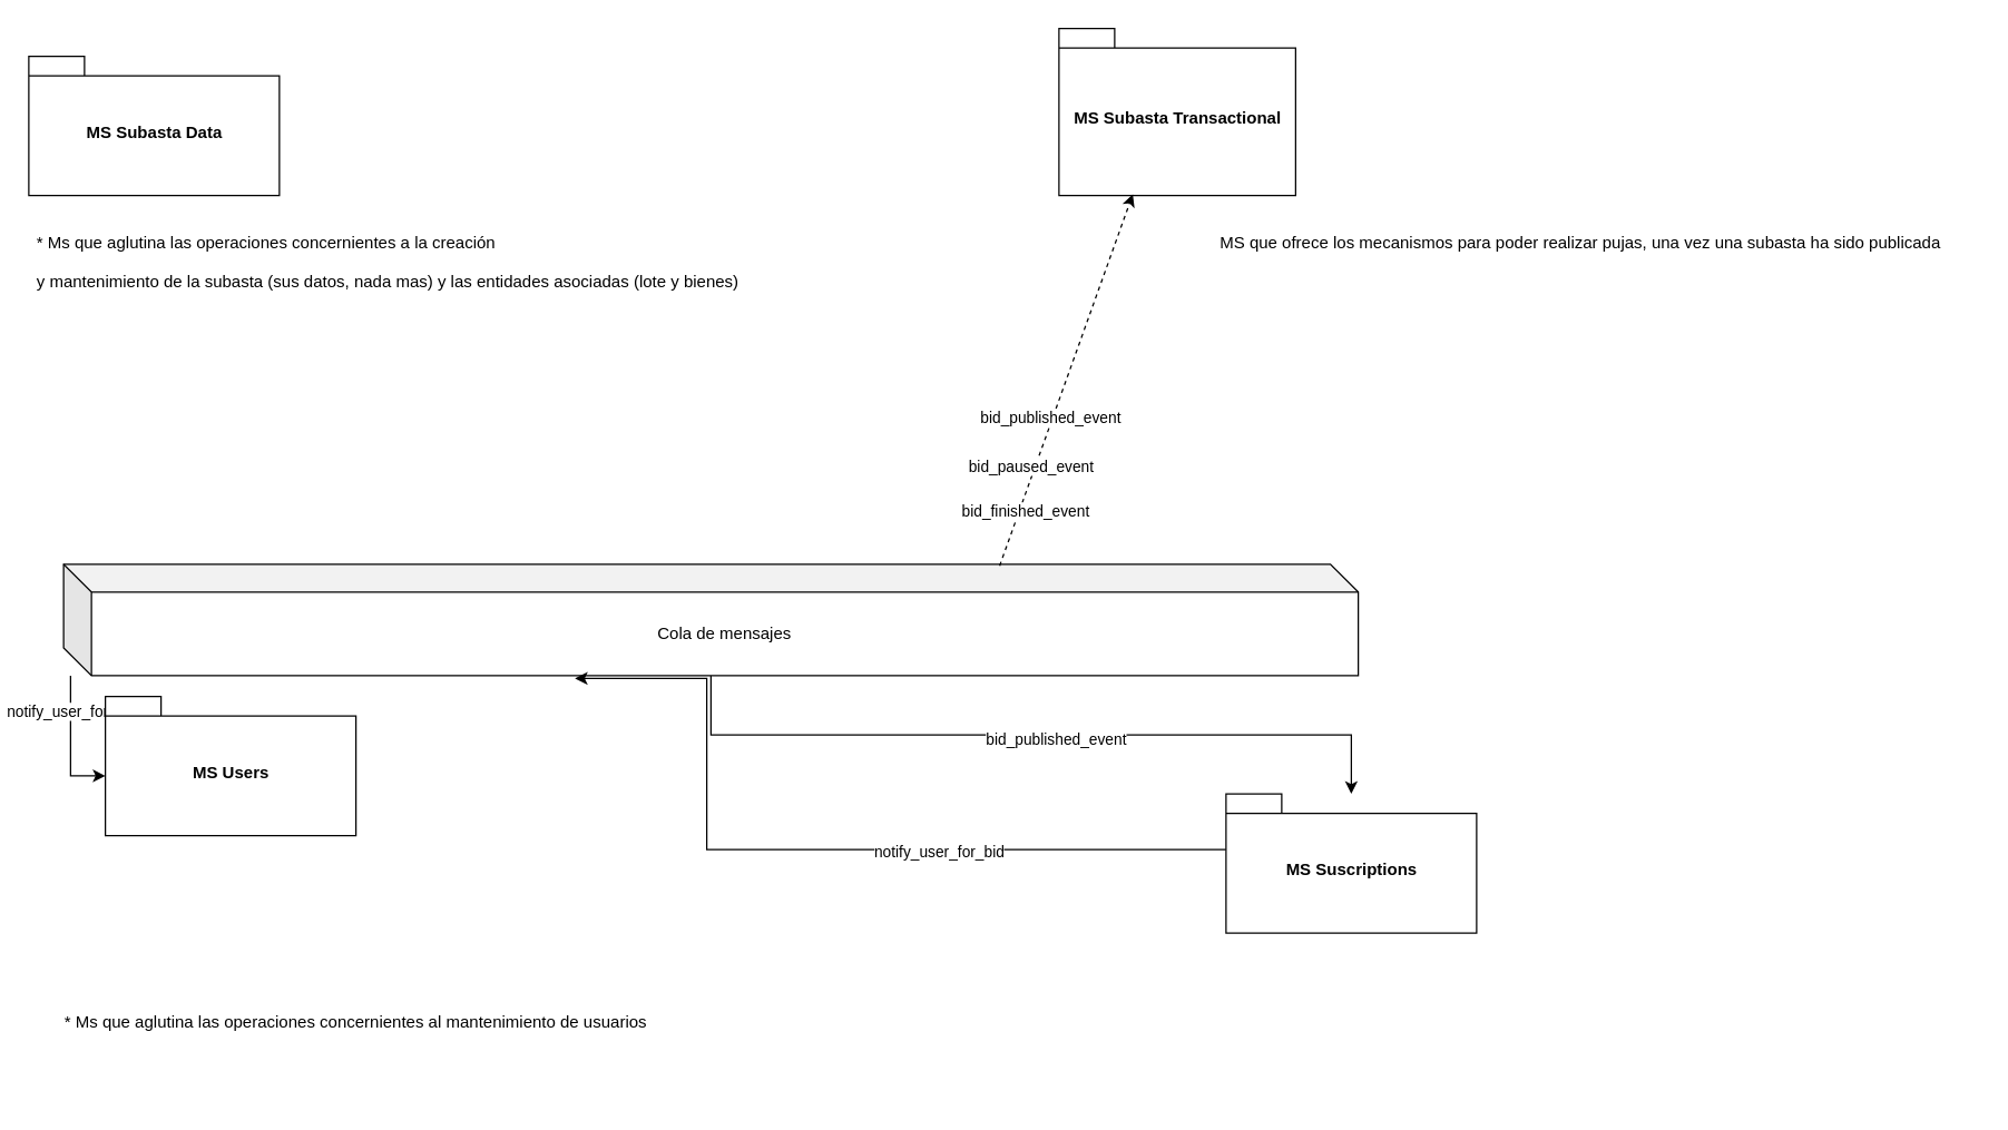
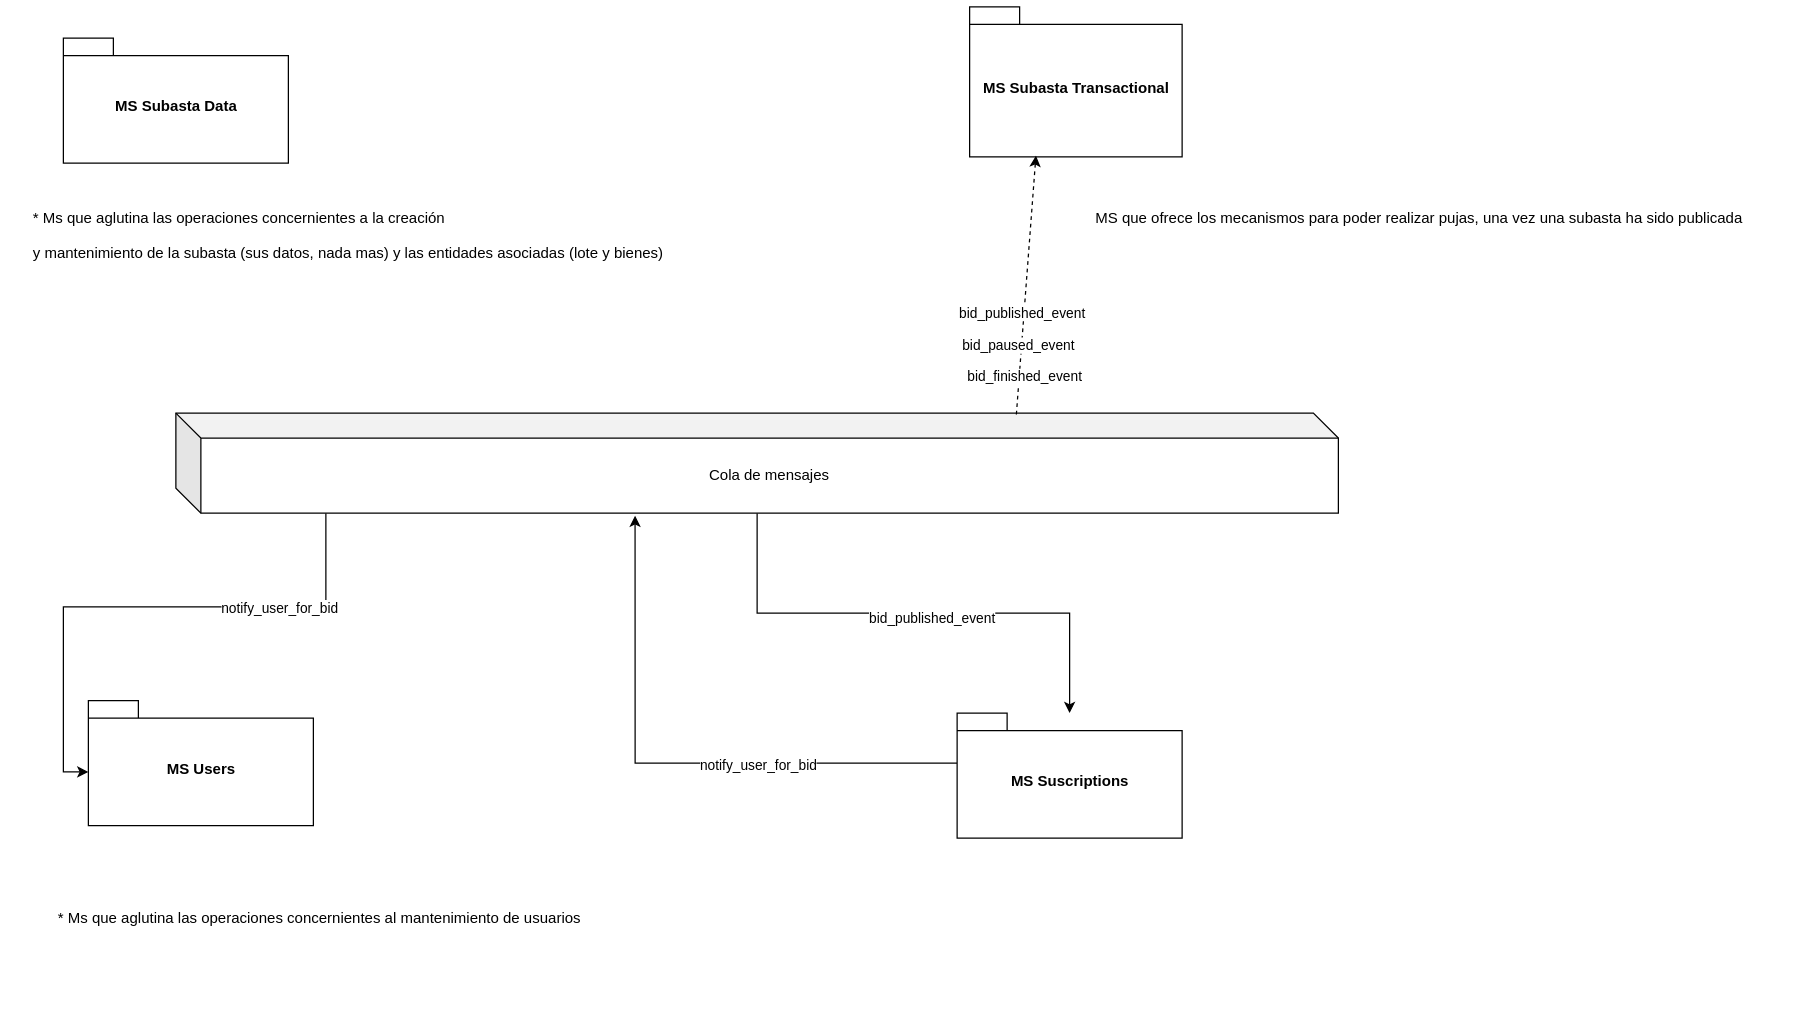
  <mxCell id="0" />
  <mxCell id="1" parent="0" />
- <mxCell id="2" value="MS Subasta Data" style="shape=folder;fontStyle=1;spacingTop=10;tabWidth=40;tabHeight=14;tabPosition=left;html=1;" vertex="1" parent="1"><mxGeometry x="20" y="40" width="180" height="100" as="geometry" /></mxCell>
+ <mxCell id="2" value="MS Subasta Data" style="shape=folder;fontStyle=1;spacingTop=10;tabWidth=40;tabHeight=14;tabPosition=left;html=1;" vertex="1" parent="1"><mxGeometry x="50" y="30" width="180" height="100" as="geometry" /></mxCell>
  <mxCell id="3" value="* Ms que aglutina las operaciones concernientes a la creación &#10;&#10;y mantenimiento de la subasta (sus datos, nada mas) y las entidades asociadas (lote y bienes)&#10;" style="text;strokeColor=none;fillColor=none;spacingLeft=4;spacingRight=4;overflow=hidden;rotatable=0;points=[[0,0.5],[1,0.5]];portConstraint=eastwest;fontSize=12;" vertex="1" parent="1"><mxGeometry x="20" y="160" width="520" height="70" as="geometry" /></mxCell>
- <mxCell id="4" value="MS Subasta Transactional" style="shape=folder;fontStyle=1;spacingTop=10;tabWidth=40;tabHeight=14;tabPosition=left;html=1;" vertex="1" parent="1"><mxGeometry x="760" y="20" width="170" height="120" as="geometry" /></mxCell>
+ <mxCell id="4" value="MS Subasta Transactional" style="shape=folder;fontStyle=1;spacingTop=10;tabWidth=40;tabHeight=14;tabPosition=left;html=1;" vertex="1" parent="1"><mxGeometry x="775" y="5" width="170" height="120" as="geometry" /></mxCell>
  <mxCell id="5" value="MS que ofrece los mecanismos para poder realizar pujas, una vez una subasta ha sido publicada&#10;" style="text;strokeColor=none;fillColor=none;spacingLeft=4;spacingRight=4;overflow=hidden;rotatable=0;points=[[0,0.5],[1,0.5]];portConstraint=eastwest;fontSize=12;" vertex="1" parent="1"><mxGeometry x="870" y="160" width="550" height="40" as="geometry" /></mxCell>
  <mxCell id="6" style="edgeStyle=orthogonalEdgeStyle;rounded=0;orthogonalLoop=1;jettySize=auto;html=1;" edge="1" parent="1" source="10" target="19"><mxGeometry relative="1" as="geometry" /></mxCell>
  <mxCell id="7" value="bid_published_event" style="edgeLabel;html=1;align=center;verticalAlign=middle;resizable=0;points=[];" vertex="1" connectable="0" parent="6"><mxGeometry x="0.066" y="-3" relative="1" as="geometry"><mxPoint as="offset" /></mxGeometry></mxCell>
  <mxCell id="8" style="edgeStyle=orthogonalEdgeStyle;rounded=0;orthogonalLoop=1;jettySize=auto;html=1;entryX=0;entryY=0;entryDx=0;entryDy=57;entryPerimeter=0;" edge="1" parent="1" source="10" target="15"><mxGeometry relative="1" as="geometry"><Array as="points"><mxPoint x="260" y="485" /><mxPoint x="50" y="485" /><mxPoint x="50" y="617" /></Array></mxGeometry></mxCell>
  <mxCell id="9" value="notify_user_for_bid" style="edgeLabel;html=1;align=center;verticalAlign=middle;resizable=0;points=[];" vertex="1" connectable="0" parent="8"><mxGeometry x="-0.483" relative="1" as="geometry"><mxPoint as="offset" /></mxGeometry></mxCell>
- <mxCell id="10" value="Cola de mensajes" style="shape=cube;whiteSpace=wrap;html=1;boundedLbl=1;backgroundOutline=1;darkOpacity=0.05;darkOpacity2=0.1;" vertex="1" parent="1"><mxGeometry x="45" y="405" width="930" height="80" as="geometry" /></mxCell>
+ <mxCell id="10" value="Cola de mensajes" style="shape=cube;whiteSpace=wrap;html=1;boundedLbl=1;backgroundOutline=1;darkOpacity=0.05;darkOpacity2=0.1;" vertex="1" parent="1"><mxGeometry x="140" y="330" width="930" height="80" as="geometry" /></mxCell>
  <mxCell id="11" value="" style="endArrow=classic;html=1;rounded=0;entryX=0.312;entryY=0.992;entryDx=0;entryDy=0;entryPerimeter=0;exitX=0.723;exitY=0.013;exitDx=0;exitDy=0;exitPerimeter=0;dashed=1;" edge="1" parent="1" source="10" target="4"><mxGeometry width="50" height="50" relative="1" as="geometry"><mxPoint x="990" y="390" as="sourcePoint" /><mxPoint x="1040" y="340" as="targetPoint" /></mxGeometry></mxCell>
  <mxCell id="12" value="bid_published_event" style="edgeLabel;html=1;align=center;verticalAlign=middle;resizable=0;points=[];" vertex="1" connectable="0" parent="11"><mxGeometry x="-0.208" y="2" relative="1" as="geometry"><mxPoint as="offset" /></mxGeometry></mxCell>
  <mxCell id="13" value="bid_paused_event" style="edgeLabel;html=1;align=center;verticalAlign=middle;resizable=0;points=[];" vertex="1" connectable="0" parent="11"><mxGeometry x="-0.468" y="3" relative="1" as="geometry"><mxPoint as="offset" /></mxGeometry></mxCell>
  <mxCell id="14" value="bid_finished_event" style="edgeLabel;html=1;align=center;verticalAlign=middle;resizable=0;points=[];" vertex="1" connectable="0" parent="11"><mxGeometry x="-0.697" y="-4" relative="1" as="geometry"><mxPoint as="offset" /></mxGeometry></mxCell>
- <mxCell id="15" value="MS Users" style="shape=folder;fontStyle=1;spacingTop=10;tabWidth=40;tabHeight=14;tabPosition=left;html=1;" vertex="1" parent="1"><mxGeometry x="75" y="500" width="180" height="100" as="geometry" /></mxCell>
+ <mxCell id="15" value="MS Users" style="shape=folder;fontStyle=1;spacingTop=10;tabWidth=40;tabHeight=14;tabPosition=left;html=1;" vertex="1" parent="1"><mxGeometry x="70" y="560" width="180" height="100" as="geometry" /></mxCell>
  <mxCell id="16" value="* Ms que aglutina las operaciones concernientes al mantenimiento de usuarios" style="text;strokeColor=none;fillColor=none;spacingLeft=4;spacingRight=4;overflow=hidden;rotatable=0;points=[[0,0.5],[1,0.5]];portConstraint=eastwest;fontSize=12;" vertex="1" parent="1"><mxGeometry x="40" y="720" width="520" height="70" as="geometry" /></mxCell>
  <mxCell id="17" style="edgeStyle=orthogonalEdgeStyle;rounded=0;orthogonalLoop=1;jettySize=auto;html=1;entryX=0.395;entryY=1.025;entryDx=0;entryDy=0;entryPerimeter=0;" edge="1" parent="1" source="19" target="10"><mxGeometry relative="1" as="geometry"><Array as="points"><mxPoint x="507" y="610" /></Array></mxGeometry></mxCell>
  <mxCell id="18" value="notify_user_for_bid" style="edgeLabel;html=1;align=center;verticalAlign=middle;resizable=0;points=[];" vertex="1" connectable="0" parent="17"><mxGeometry x="-0.299" y="1" relative="1" as="geometry"><mxPoint as="offset" /></mxGeometry></mxCell>
- <mxCell id="19" value="MS Suscriptions" style="shape=folder;fontStyle=1;spacingTop=10;tabWidth=40;tabHeight=14;tabPosition=left;html=1;" vertex="1" parent="1"><mxGeometry x="880" y="570" width="180" height="100" as="geometry" /></mxCell>
+ <mxCell id="19" value="MS Suscriptions" style="shape=folder;fontStyle=1;spacingTop=10;tabWidth=40;tabHeight=14;tabPosition=left;html=1;" vertex="1" parent="1"><mxGeometry x="765" y="570" width="180" height="100" as="geometry" /></mxCell>
